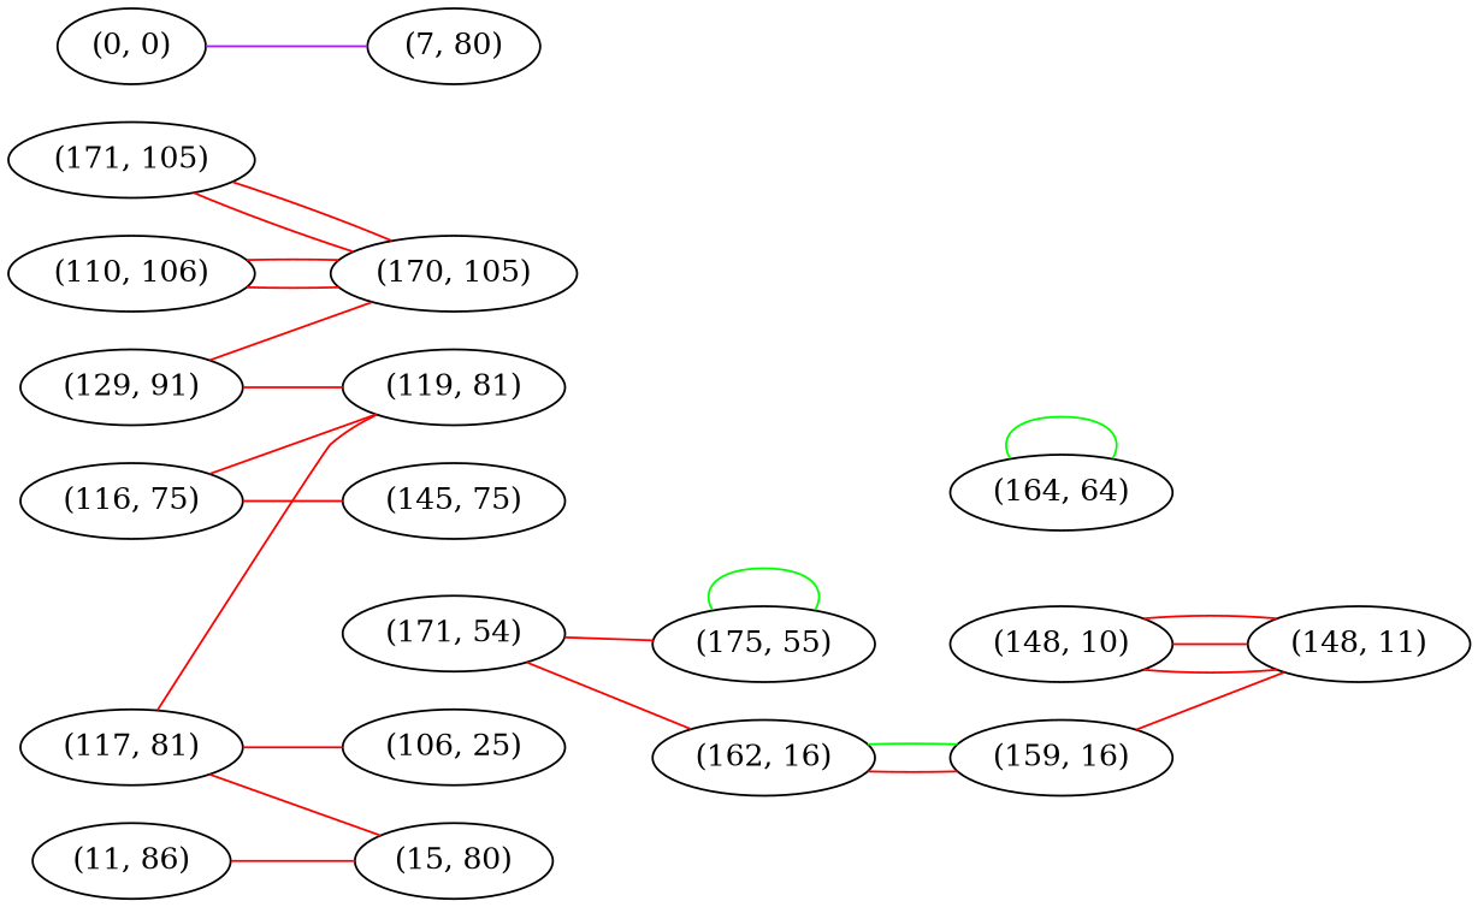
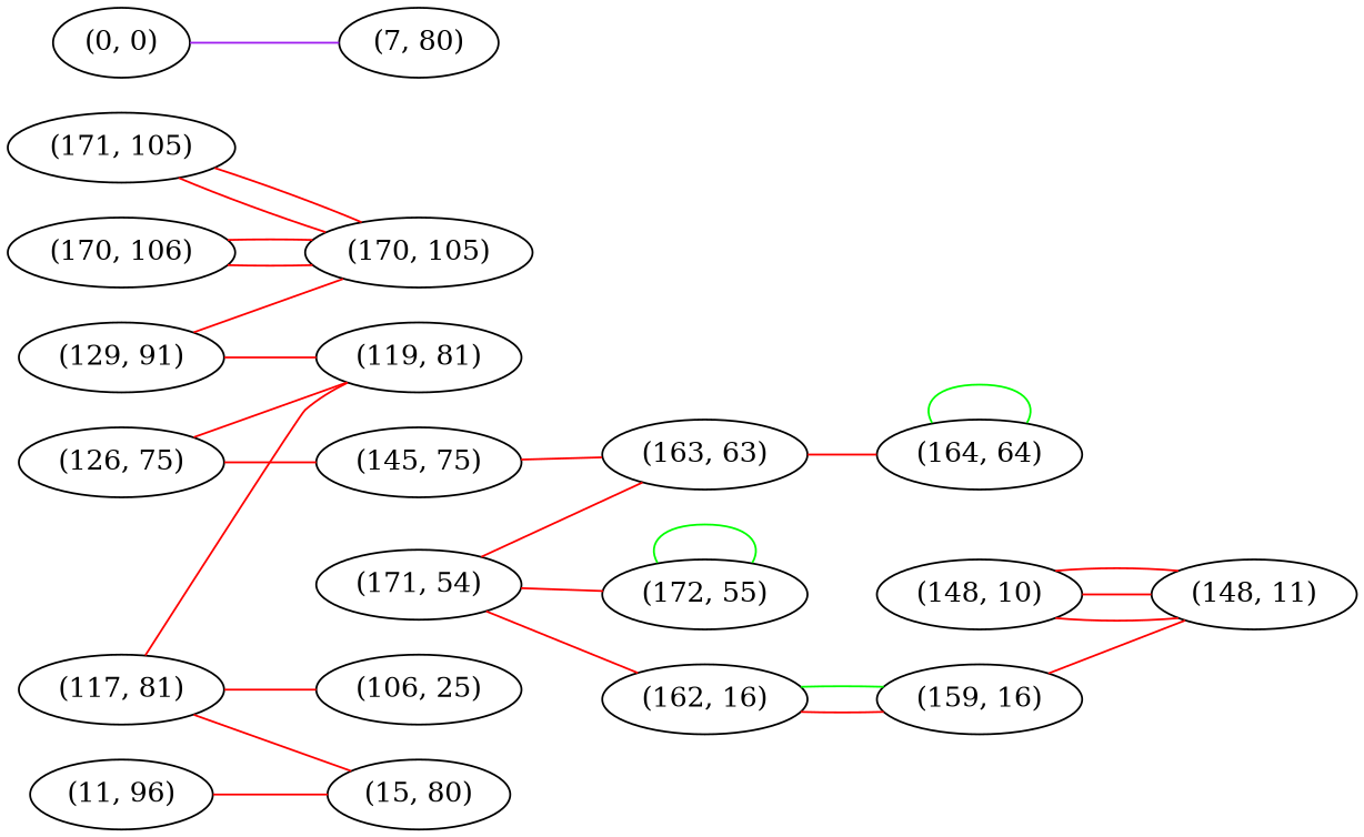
  graph {
    rankdir=LR
    edge [color=red weight=1]
    "(171, 105)"
    "(170, 105)"
-   "(126, 75)" [label="(116, 75)"]
+   "(126, 75)"
    "(119, 81)"
    "(145, 75)"
-   "(11, 86)"
+   "(163, 63)"
+   "(11, 86)" [label="(11, 96)"]
    "(15, 80)"
    "(117, 81)"
    "(106, 25)"
-   "(170, 106)" [label="(110, 106)"]
+   "(170, 106)"
    "(129, 91)"
    n13 [label="(162, 16)"]
    "(171, 54)"
-   "(172, 55)" [label="(175, 55)"]
+   "(172, 55)"
    "(159, 16)"
    "(164, 64)"
    "(148, 11)"
    "(0, 0)"
    "(7, 80)"
    "(148, 10)"
    "(171, 105)" -- "(170, 105)"
    "(171, 105)" -- "(170, 105)"
    "(126, 75)" -- "(119, 81)"
    "(126, 75)" -- "(145, 75)"
+   "(145, 75)" -- "(163, 63)"
+   "(163, 63)" -- "(164, 64)"
    "(11, 86)" -- "(15, 80)"
    "(117, 81)" -- "(119, 81)"
    "(117, 81)" -- "(15, 80)"
    "(117, 81)" -- "(106, 25)"
    "(170, 106)" -- "(170, 105)"
    "(170, 106)" -- "(170, 105)"
    "(129, 91)" -- "(170, 105)"
    "(129, 91)" -- "(119, 81)"
    n13 -- "(159, 16)"
    n13 -- "(159, 16)" [color=green weight=2]
+   "(171, 54)" -- "(163, 63)"
    "(171, 54)" -- n13
    "(171, 54)" -- "(172, 55)"
    "(172, 55)" -- "(172, 55)" [color=green weight=2]
    "(159, 16)" -- "(148, 11)"
    "(164, 64)" -- "(164, 64)" [color=green weight=2]
    "(0, 0)" -- "(7, 80)" [color=purple weight=4]
    "(148, 10)" -- "(148, 11)"
    "(148, 10)" -- "(148, 11)"
    "(148, 10)" -- "(148, 11)"
  }
